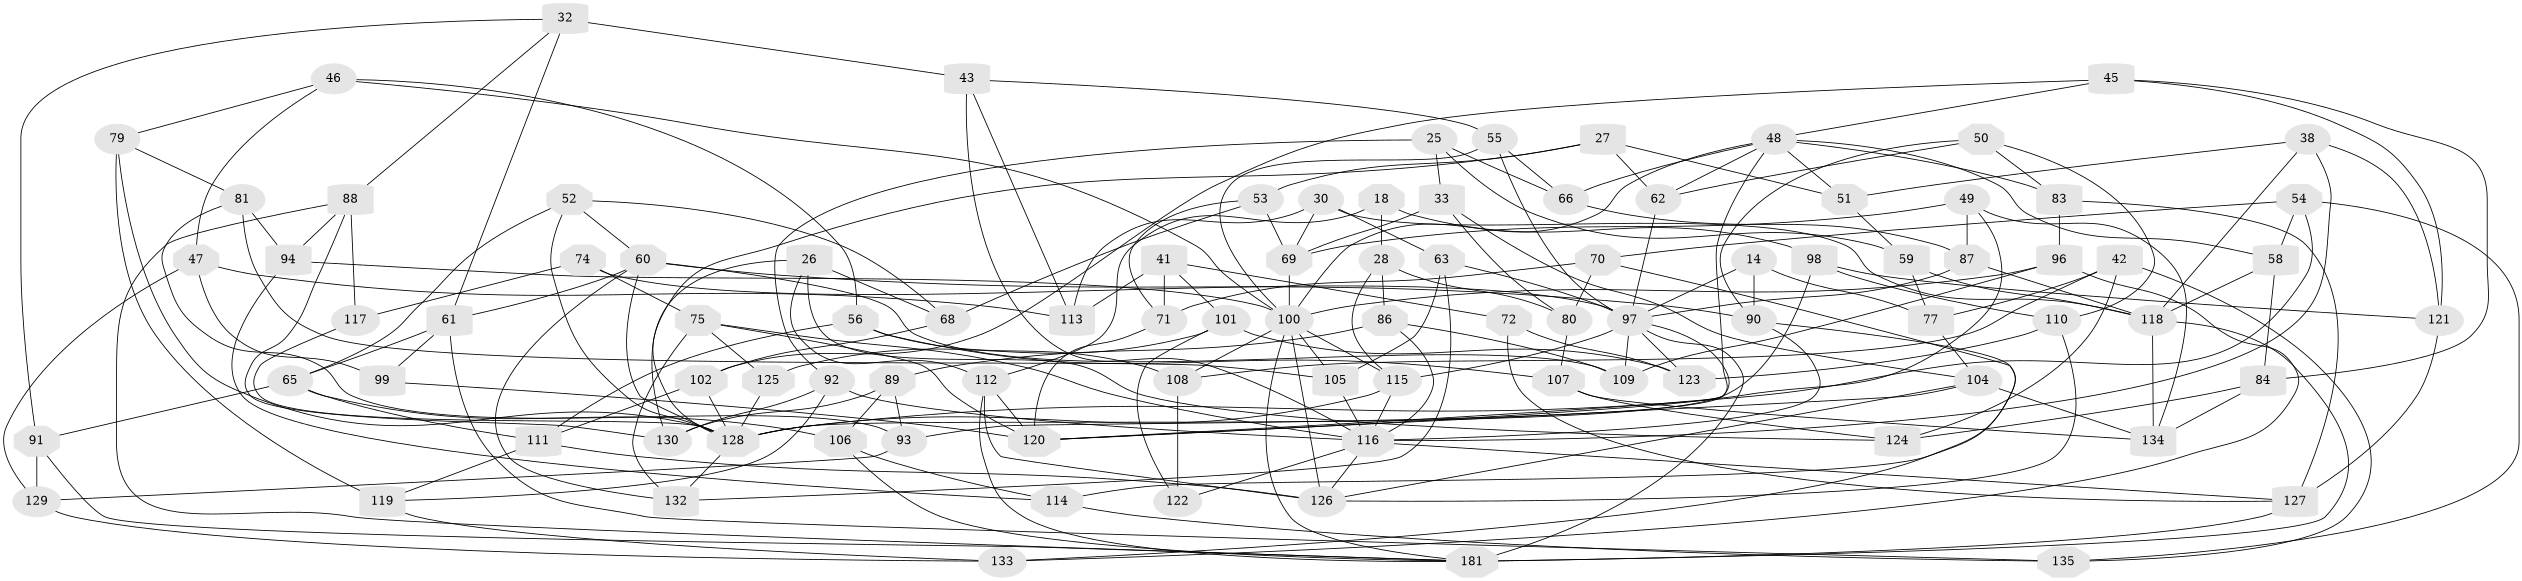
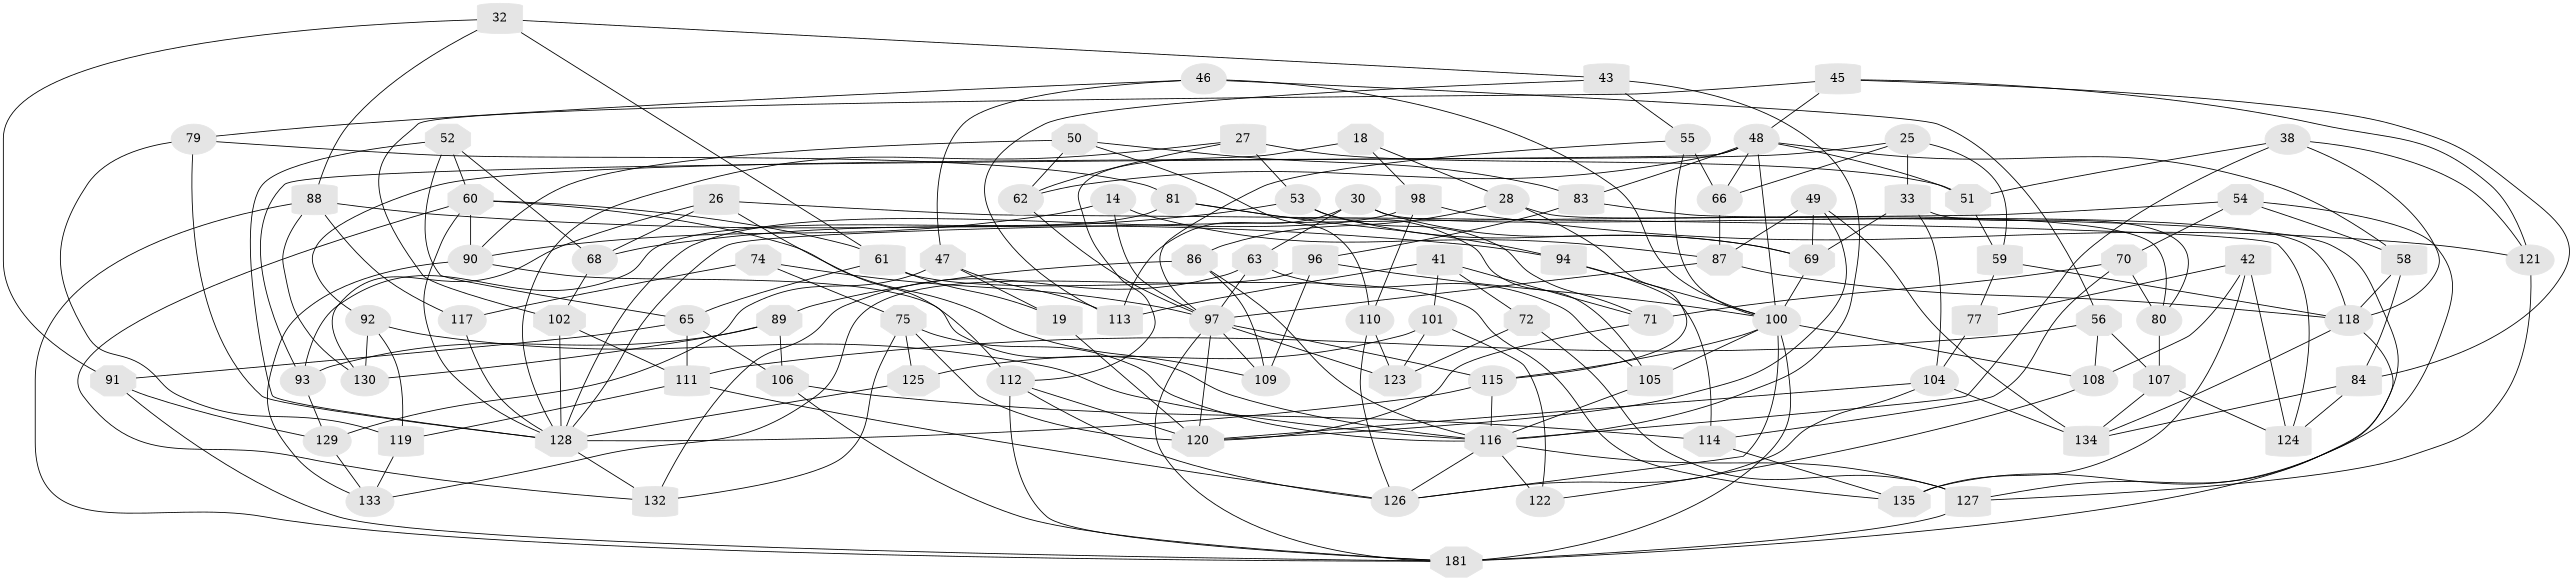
  graph {
    node [color=gray90 shape=ellipse style=filled]
    77 [shape=cylinder]
    14
    90 [super="+7"]
    97 [super="+67+20+76"]
    104 [super="+12"]
    116 [shape=octagon super="+17+35"]
    133
    115 [super="+103"]
    120 [shape=octagon super="+4+10"]
    109
    123 [shape=octagon]
    n12 [label=181 shape=octagon super="+82"]
    18 [shape=octagon]
    28
    98 [shape=cylinder]
    112 [super="+15"]
    80
    86 [shape=octagon]
    128 [shape=octagon super="+1+44+16+40"]
    121
    110
    126 [super="+22"]
    33 [shape=cylinder]
    25
    59 [shape=cylinder]
    66
    92
    69 [shape=octagon super="+31"]
    118 [super="+2+36"]
    87 [shape=octagon]
    130
    119 [shape=cylinder]
    26 [shape=cylinder]
    68
    124 [shape=cylinder]
    102 [shape=octagon]
    27 [shape=cylinder]
    51 [shape=octagon]
    53
    62
    71
    132 [shape=cylinder]
    107 [shape=octagon]
    89 [shape=octagon]
    63 [shape=octagon]
    30
    113 [shape=cylinder]
    105 [shape=cylinder]
    100 [super="+5+78+34"]
    134 [shape=cylinder super="+39"]
    32 [shape=cylinder]
    43 [shape=cylinder]
    61 [shape=cylinder super="+37"]
    88 [shape=cylinder super="+9"]
    91 [shape=octagon]
    55
    135 [shape=octagon]
-   99 [shape=cylinder]
+   99 [shape=cylinder label=19]
    65 [super="+13"]
    117
    94 [shape=cylinder]
    129
    38
    122
    127 [shape=cylinder super="+85"]
    41 [shape=cylinder]
    72 [shape=octagon]
    101
    125 [shape=octagon]
    42 [shape=cylinder]
    108
    48 [super="+8+29"]
    58 [shape=cylinder]
    83 [shape=cylinder]
    93
    45 [shape=cylinder]
    84 [shape=cylinder]
    111 [shape=cylinder super="+95"]
    47 [shape=octagon]
    46
    56 [shape=octagon]
    79
    81
    96 [shape=cylinder]
    49
    50 [shape=octagon]
    60 [shape=octagon super="+23"]
    52 [shape=octagon]
    106 [shape=octagon]
    54 [shape=octagon]
    70 [shape=octagon]
    114 [shape=octagon]
    75 [shape=octagon super="+73"]
    74 [shape=octagon]
    77 -- 104
-   14 -- 77
+   14 -- 87
    14 -- 90 [weight=2]
    14 -- 97
    90 -- 116
    90 -- 133
    97 -- 115 [weight=2]
    97 -- 120
    97 -- 109
    97 -- 123
    97 -- n12
    104 -- 120
    104 -- 126
    104 -- 134 [weight=2]
    116 -- 126
    116 -- 122
    116 -- 127
    115 -- 116 [weight=2]
    115 -- 128 [weight=2]
    18 -- 28
    18 -- 98
    18 -- 112 [weight=2]
    28 -- 115
    28 -- 80
    28 -- 86
    98 -- 128
    98 -- 121
    98 -- 110
    112 -- 120
    112 -- n12
    112 -- 126
    80 -- 107
    86 -- 116
    86 -- 109
    86 -- 89
    128 -- 132
    121 -- 127
    110 -- 123
    110 -- 126
    33 -- 104
    33 -- 80
    33 -- 69
    25 -- 33
    25 -- 59
    25 -- 66
    25 -- 92
    59 -- 77
    59 -- 118
    66 -- 87
    92 -- 116
    92 -- 130
    92 -- 119
    69 -- 100 [weight=2]
    118 -- n12 [weight=2]
    118 -- 134
    87 -- 97
    87 -- 118
    119 -- 133
    26 -- 112
    26 -- 130
    26 -- 68
    26 -- 124
    68 -- 102
    102 -- 128
    102 -- 111
    27 -- 128
    27 -- 51
    27 -- 53
    27 -- 62
    51 -- 59
    53 -- 69
    53 -- 68
    53 -- 71
    62 -- 97
    71 -- 120
    107 -- 124
    107 -- 134
    89 -- 130
    89 -- 93
    89 -- 106
    63 -- 97
    63 -- 132
    63 -- 105
    30 -- 69
    30 -- 118
    30 -- 63
    30 -- 113
    105 -- 116
    100 -- 115
    100 -- n12
    100 -- 126
    100 -- 105
    100 -- 108
    32 -- 43
    32 -- 61
    32 -- 88
    32 -- 91
    43 -- 116
    43 -- 113
    43 -- 55
    61 -- 135
    61 -- 99 [weight=2]
    61 -- 65
    88 -- n12
    88 -- 130
    88 -- 117 [weight=2]
    88 -- 94
    91 -- n12
    91 -- 129
    55 -- 97
    55 -- 66
    55 -- 100
    99 -- 120
    65 -- 91
    65 -- 111 [weight=2]
    65 -- 106
    117 -- 128
    94 -- 100
    94 -- 114
    129 -- 133
    38 -- 116
    38 -- 121
    38 -- 118
    38 -- 51
    127 -- n12 [weight=2]
    41 -- 71
    41 -- 113
    41 -- 72
    41 -- 101
    72 -- 123
    72 -- 127
    101 -- 123
    101 -- 122
    101 -- 125
    125 -- 128
    42 -- 77
    42 -- 124
    42 -- 135
    42 -- 108
    108 -- 122
    48 -- 66
    48 -- 51
    48 -- 62
    48 -- 100
    48 -- 58
    48 -- 83
    48 -- 93
    58 -- 118
    58 -- 84
    83 -- 127
    83 -- 96
    93 -- 129
    45 -- 121
    45 -- 102
    45 -- 48
    45 -- 84
    84 -- 124
    84 -- 134
    111 -- 126
    111 -- 119
    47 -- 113
    47 -- 99
    47 -- 129
    46 -- 100
    46 -- 47
    46 -- 56
    46 -- 79
    56 -- 107
    56 -- 108
    56 -- 111
    79 -- 128
    79 -- 119
    79 -- 81
    81 -- 105
    81 -- 94
    81 -- 93
    96 -- 133
    96 -- 109
    96 -- 100
    49 -- 120
    49 -- 69
    49 -- 87
    49 -- 134
    50 -- 90
    50 -- 110
    50 -- 62
    50 -- 83
    60 -- 90
    60 -- 109
    60 -- 128
    60 -- 132
    60 -- 61
    52 -- 128
    52 -- 68
    52 -- 65
    52 -- 60
    106 -- n12
    106 -- 114
    54 -- 128
    54 -- 135
    54 -- 58
    54 -- 70
    70 -- 80
    70 -- 71
    70 -- 114
    114 -- 135
    75 -- 116
    75 -- 120 [weight=2]
    75 -- 132
    75 -- 125 [weight=2]
    74 -- 97
    74 -- 117
    74 -- 75 [weight=2]
  }
